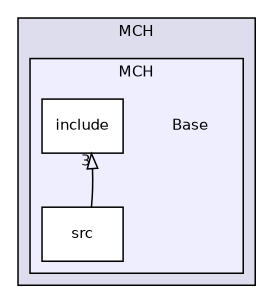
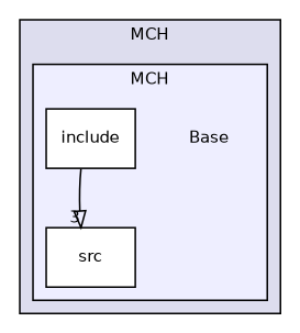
  digraph {
    compound=true
    node [fontname=Helvetica fontsize=10 shape=box color=black fillcolor=white style=filled]
    n1 [label=Base shape=plaintext fillcolor="" style=""]
    n2 [label=include]
    n3 [label=src]
    subgraph cluster_1 {
      bgcolor="#ddddee"
      fontname=Helvetica
      fontsize=10
      label=MCH
      pencolor=black
      subgraph cluster_2 {
        bgcolor="#eeeeff"
        fontname=Helvetica
        fontsize=10
        pencolor=black
        n1
        n2
        n3
      }
    }
-   n3 -> n2 [headlabel=3 labeldistance=1.5 labelfontname=Helvetica labelfontsize=10 arrowhead=onormal]
+   n2 -> n3 [headlabel=3 labeldistance=1.5 labelfontname=Helvetica labelfontsize=10 arrowhead=onormal]
  }
